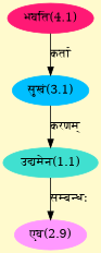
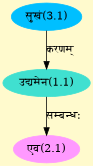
  digraph {
    bgcolor=lemonchiffon1
    compound=true
    rankdir=BT
    node [style=filled]
    edge [dir=back]
    n1 [color="#40E0D0" label="उद्यमेन(1.1)"]
    n2 [color="#00BFFF" label="सुखं(3.1)"]
-   n3 [color="#FF1975" label="भवति(4.1)"]
-   n4 [color="#FF99FF" label="एव(2.9)"]
+   n4 [color="#FF99FF" label="एव(2.1)"]
    n1 -> n2 [label="करणम्"]
-   n2 -> n3 [label="कर्ता"]
    n4 -> n1 [label="सम्बन्धः"]
  }
